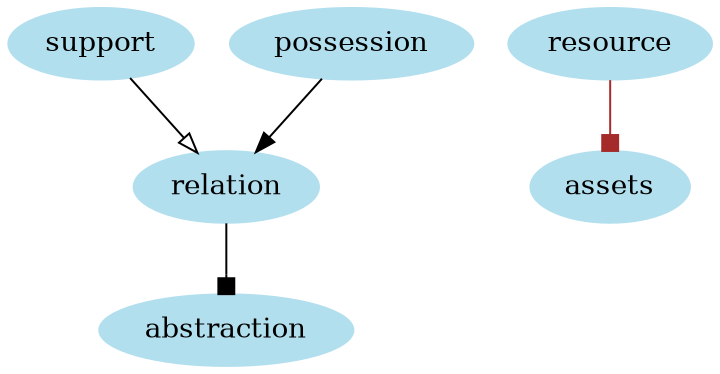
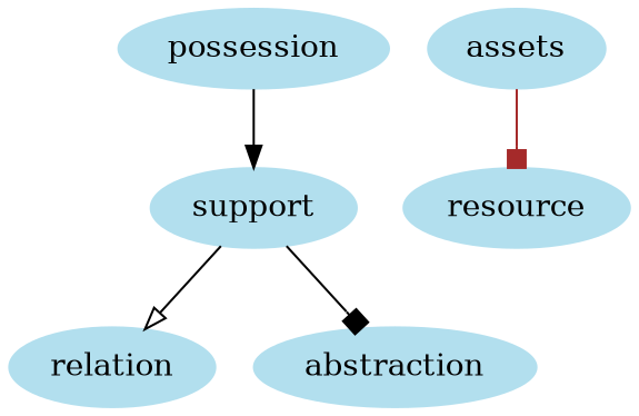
  digraph {
    node [color=lightblue2 style=filled]
    edge [arrowhead=box color=black]
    support
    relation
    resource
    assets
    possession
    abstraction
    support -> relation [arrowhead=onormal]
-   relation -> abstraction
-   resource -> assets [color=brown]
-   possession -> relation [arrowhead=normal]
+   support -> abstraction
+   assets -> resource [color=brown]
+   possession -> support [arrowhead=normal]
  }
